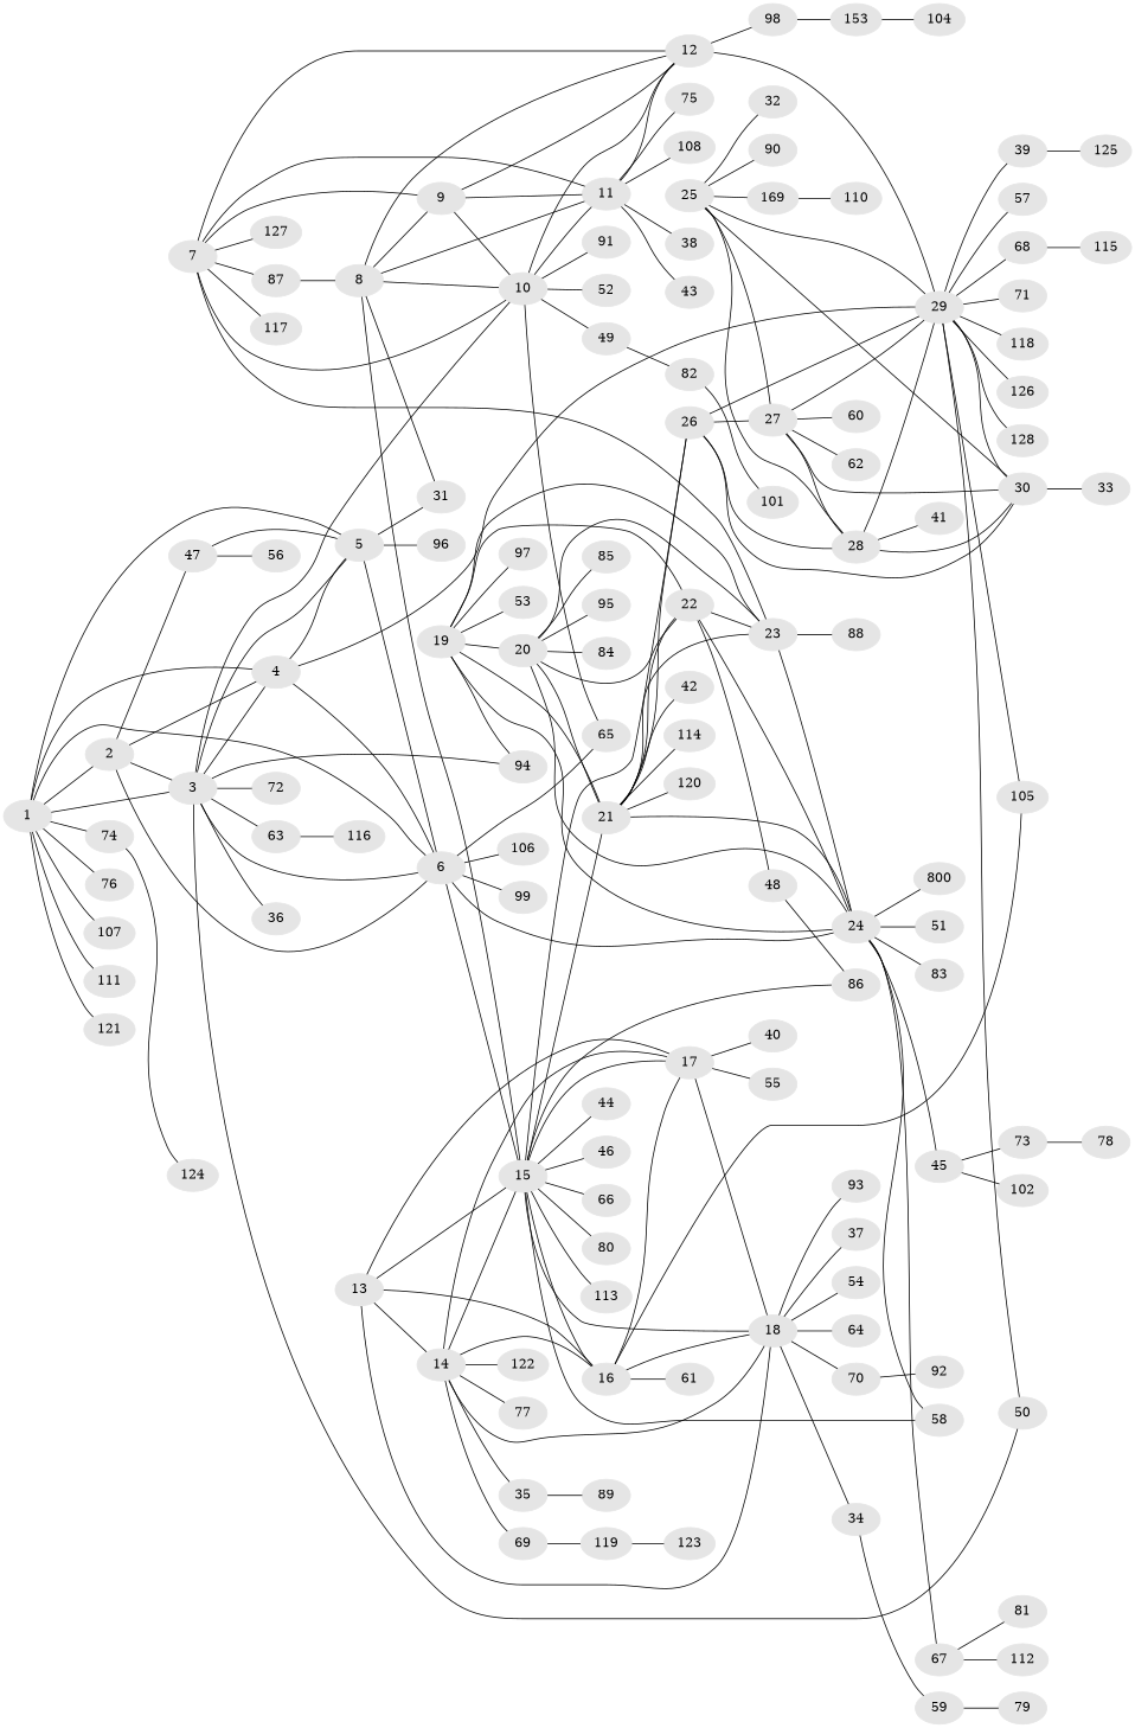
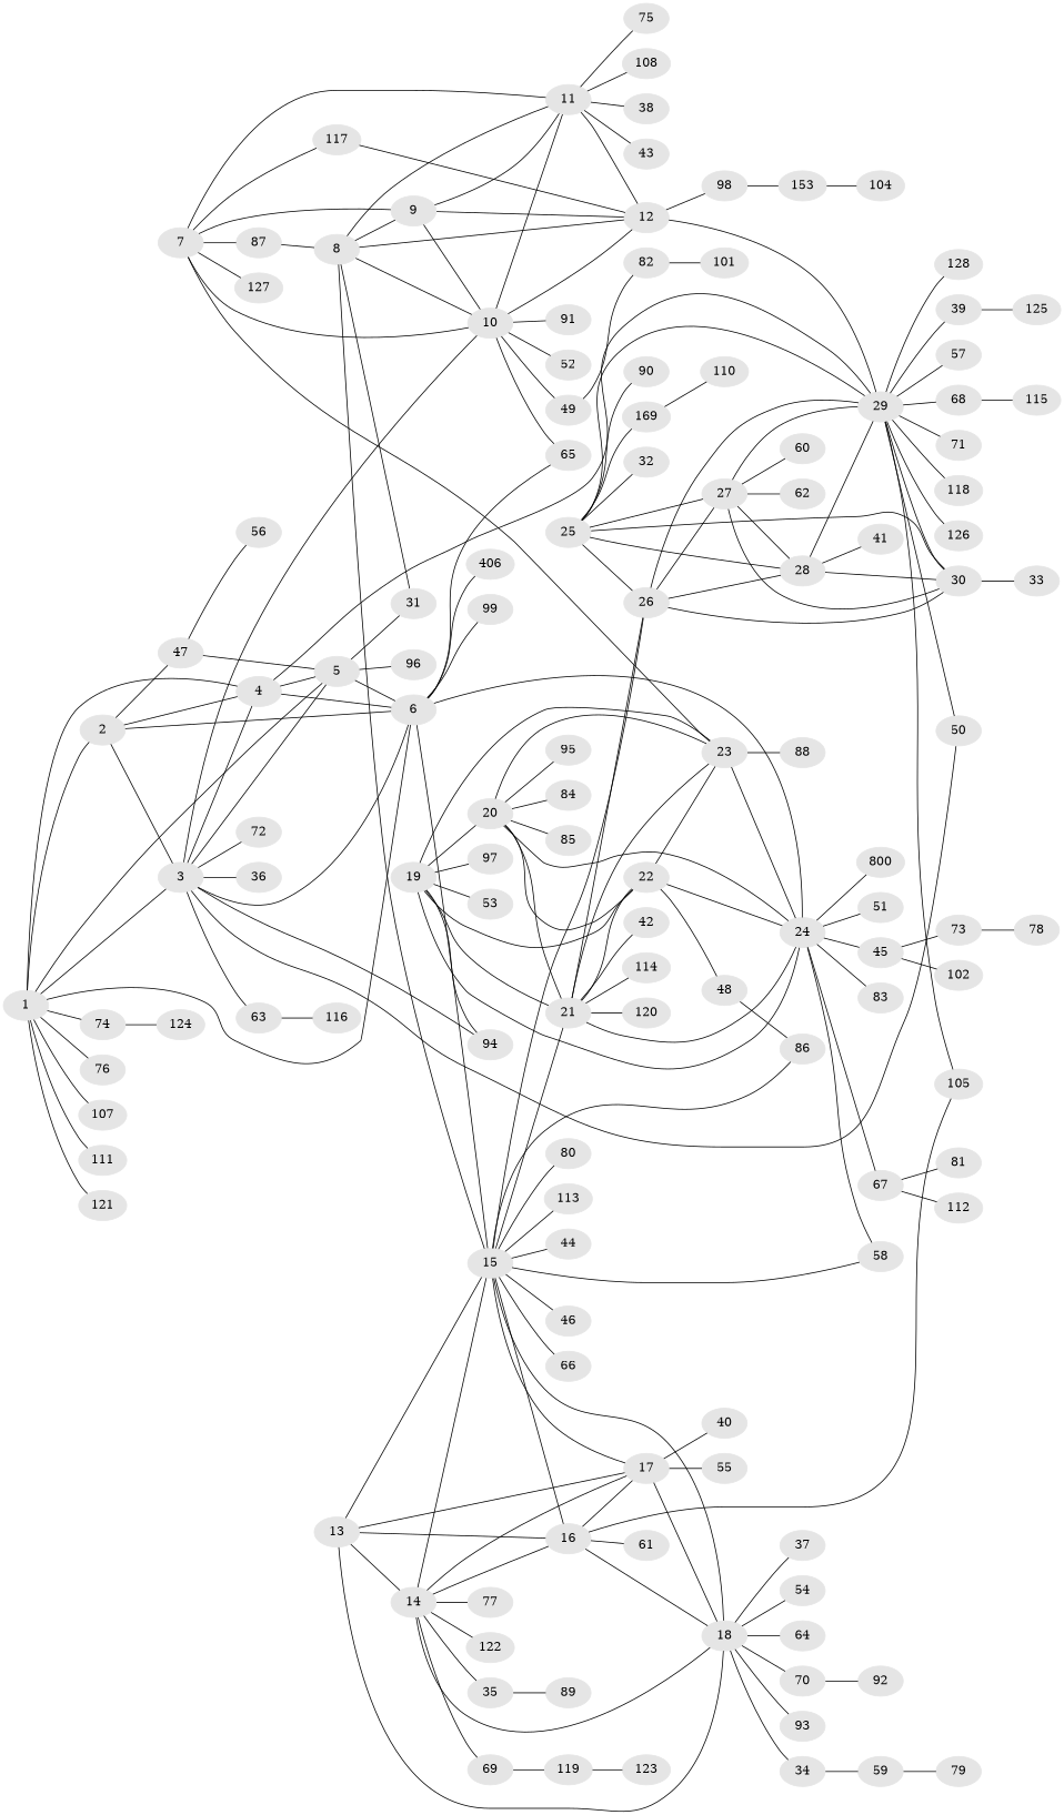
  graph {
    rankdir=LR
    node [color=gray90 style=filled]
    1
    2
    3
    4
    5
    6
    74
    76
    107
    111
    121
    47
    10
    36
    50
    63
    72
    94
    29
    31
    96
    15
    24
    65
    99
-   106
+   106 [label=406]
    124
    56
    11
    12
    49
    52
    91
    116
    105
    30
    39
    57
    68
    71
    118
    126
    128
    16
    17
    18
    21
    26
    44
    46
    58
    66
    80
    86
    113
    45
    51
    67
    83
    n60 [label=800]
    7
    9
    23
    87
    117
    127
    8
    38
    43
    75
    108
    98
    88
    82
    n75 [label=153]
    13
    14
    35
    69
    77
    122
    61
    40
    55
    34
    37
    54
    64
    70
    93
    89
    119
    22
    42
    114
    120
    27
    28
    59
    92
    19
    20
    53
    97
    84
    85
    95
    48
    73
    102
    81
    112
    25
    32
    90
    n116 [label=169]
    60
    62
    41
    33
    110
    125
    115
    79
    78
    101
    123
    104
    1 -- 2
    1 -- 3
    1 -- 4
    1 -- 5
    1 -- 6
    1 -- 74
    1 -- 76
    1 -- 107
    1 -- 111
    1 -- 121
    2 -- 3
    2 -- 4
    2 -- 6
    2 -- 47
    3 -- 4
    3 -- 5
    3 -- 6
    3 -- 10
    3 -- 36
    3 -- 50
    3 -- 63
    3 -- 72
    3 -- 94
    4 -- 5
    4 -- 6
    4 -- 29
    5 -- 6
    5 -- 31
    5 -- 96
    6 -- 15
    6 -- 24
    6 -- 65
    6 -- 99
    6 -- 106
    74 -- 124
    47 -- 5
    47 -- 56
    10 -- 65
    10 -- 11
    10 -- 12
    10 -- 49
    10 -- 52
    10 -- 91
    63 -- 116
    29 -- 50
    29 -- 105
    29 -- 30
    29 -- 39
    29 -- 57
    29 -- 68
    29 -- 71
    29 -- 118
    29 -- 126
    29 -- 128
    15 -- 16
    15 -- 17
    15 -- 18
    15 -- 21
    15 -- 26
    15 -- 44
    15 -- 46
    15 -- 58
    15 -- 66
    15 -- 80
    15 -- 86
    15 -- 113
    24 -- 58
    24 -- 45
    24 -- 51
    24 -- 67
    24 -- 83
    24 -- n60
    11 -- 12
    11 -- 38
    11 -- 43
    11 -- 75
    11 -- 108
    12 -- 29
    12 -- 98
    49 -- 82
    30 -- 33
    39 -- 125
    68 -- 115
    16 -- 105
    16 -- 17
    16 -- 18
    16 -- 61
    17 -- 18
    17 -- 40
    17 -- 55
    18 -- 34
    18 -- 37
    18 -- 54
    18 -- 64
    18 -- 70
    18 -- 93
    21 -- 24
    21 -- 26
    21 -- 23
    21 -- 22
    21 -- 42
    21 -- 114
    21 -- 120
    26 -- 29
    26 -- 30
    26 -- 27
    26 -- 28
    45 -- 73
    45 -- 102
    67 -- 81
    67 -- 112
    7 -- 10
    7 -- 11
-   7 -- 12
+   117 -- 12
    7 -- 9
    7 -- 23
    7 -- 87
    7 -- 117
    7 -- 127
    9 -- 10
    9 -- 11
    9 -- 12
    23 -- 24
    23 -- 88
    87 -- 8
    8 -- 10
    8 -- 31
    8 -- 15
    8 -- 11
    8 -- 12
    8 -- 9
    98 -- n75
    82 -- 101
    n75 -- 104
    13 -- 15
    13 -- 16
    13 -- 17
    13 -- 18
    13 -- 14
    14 -- 15
    14 -- 16
    14 -- 17
    14 -- 18
    14 -- 35
    14 -- 69
    14 -- 77
    14 -- 122
    35 -- 89
    69 -- 119
    34 -- 59
    70 -- 92
    119 -- 123
    22 -- 24
    22 -- 23
    22 -- 48
    27 -- 29
    27 -- 30
    27 -- 28
    27 -- 60
    27 -- 62
    28 -- 29
    28 -- 30
    28 -- 41
    59 -- 79
    19 -- 94
    19 -- 24
    19 -- 21
    19 -- 23
    19 -- 22
    19 -- 20
    19 -- 53
    19 -- 97
    20 -- 24
    20 -- 21
    20 -- 23
    20 -- 22
    20 -- 84
    20 -- 85
    20 -- 95
    48 -- 86
    73 -- 78
    25 -- 29
    25 -- 30
+   25 -- 26
    25 -- 27
    25 -- 28
    25 -- 32
    25 -- 90
    25 -- n116
    n116 -- 110
  }
